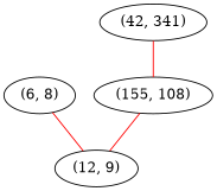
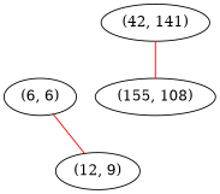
  graph {
    edge [color=red weight=1]
-   "(6, 6)" [label="(6, 8)"]
+   "(6, 6)"
    "(12, 9)"
-   "(42, 141)" [label="(42, 341)"]
+   "(42, 141)"
    "(155, 108)"
    "(6, 6)" -- "(12, 9)"
    "(42, 141)" -- "(155, 108)"
-   "(155, 108)" -- "(12, 9)"
  }
